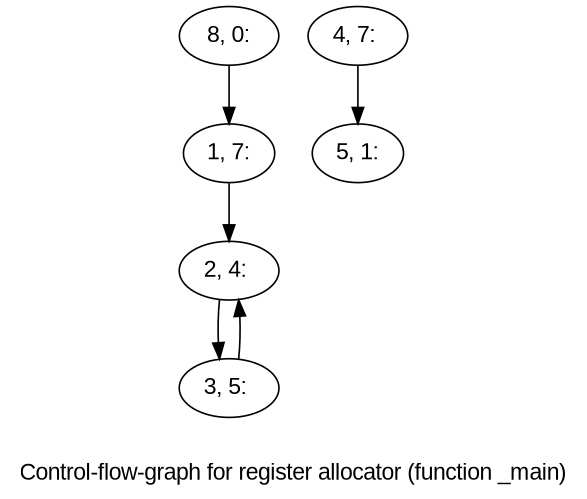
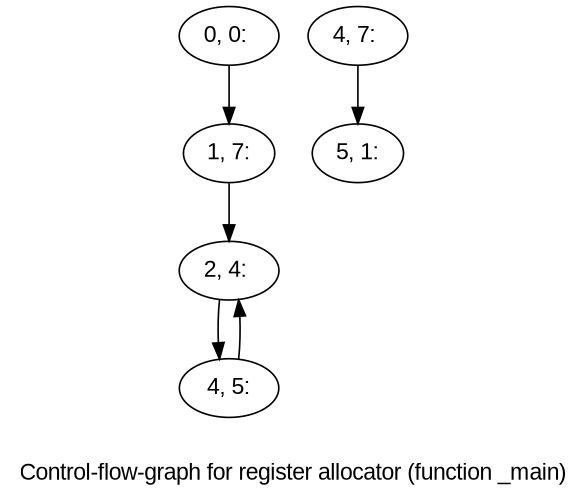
  digraph {
    fontname="Liberation Sans"
    label="Control-flow-graph for register allocator (function _main)"
    node [fontname="Liberation Sans"]
    edge [fontname="Liberation Sans"]
-   n1 [label="8, 0:"]
+   n1 [label="0, 0: "]
    n2 [label="1, 7:"]
    n3 [label="2, 4: "]
-   n4 [label="3, 5: "]
+   n4 [label="4, 5:"]
    n5 [label="4, 7: "]
    n6 [label="5, 1:"]
    n1 -> n2
    n2 -> n3
    n3 -> n4
    n4 -> n3
    n5 -> n6
  }
